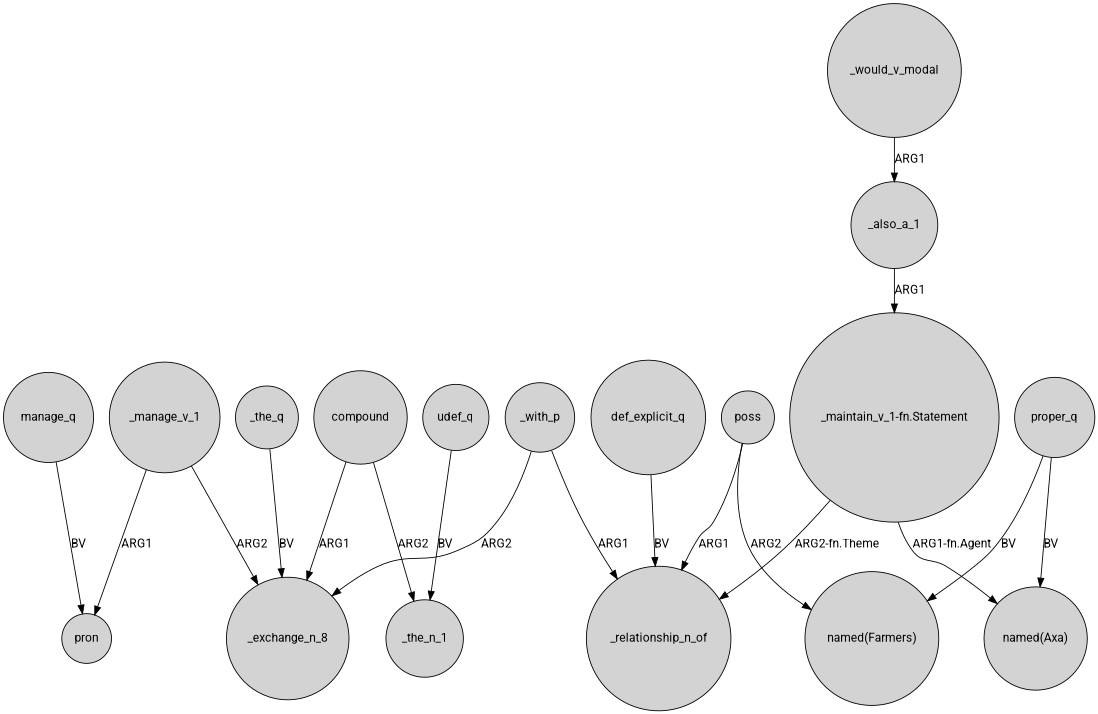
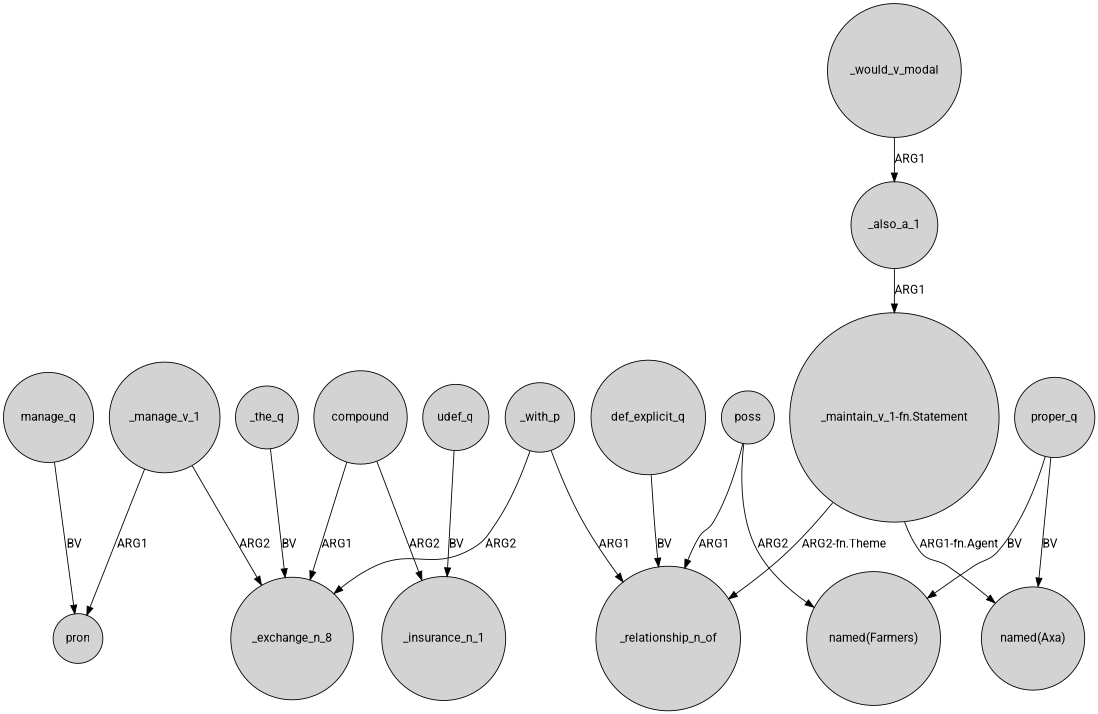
  digraph {
    fontname=Roboto
    node [fontname=Roboto shape=circle style=filled]
    edge [fontname=Roboto]
    _manage_v_1
    pron
    n3 [label=_exchange_n_8]
    proper_q
    "named(Axa)"
    "named(Farmers)"
    _would_v_modal
    _also_a_1
    "_maintain_v_1-fn.Statement"
    _relationship_n_of
    def_explicit_q
    compound
-   _insurance_n_1 [label=_the_n_1]
+   _insurance_n_1
    _with_p
    n15 [label=manage_q]
    udef_q
    poss
    _the_q
    _manage_v_1 -> pron [label=ARG1]
    _manage_v_1 -> n3 [label=ARG2]
    proper_q -> "named(Axa)" [label=BV]
    proper_q -> "named(Farmers)" [label=BV]
    _would_v_modal -> _also_a_1 [label=ARG1]
    _also_a_1 -> "_maintain_v_1-fn.Statement" [label=ARG1]
    "_maintain_v_1-fn.Statement" -> "named(Axa)" [label="ARG1-fn.Agent"]
    "_maintain_v_1-fn.Statement" -> _relationship_n_of [label="ARG2-fn.Theme"]
    def_explicit_q -> _relationship_n_of [label=BV]
    compound -> n3 [label=ARG1]
    compound -> _insurance_n_1 [label=ARG2]
    _with_p -> n3 [label=ARG2]
    _with_p -> _relationship_n_of [label=ARG1]
    n15 -> pron [label=BV]
    udef_q -> _insurance_n_1 [label=BV]
    poss -> "named(Farmers)" [label=ARG2]
    poss -> _relationship_n_of [label=ARG1]
    _the_q -> n3 [label=BV]
  }
